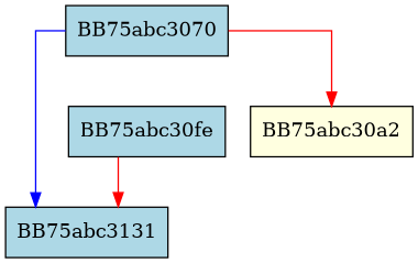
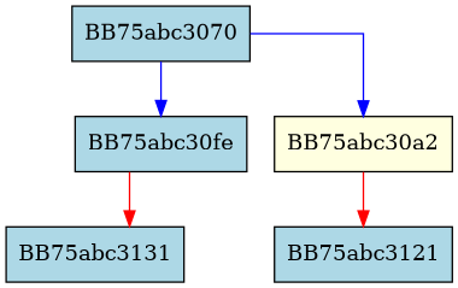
  digraph {
    splines=ortho
    node [fillcolor=lightblue shape=box style=filled]
    edge [color=blue]
    BB75abc3070
    BB75abc3131
    BB75abc30a2 [fillcolor=lightyellow]
+   BB75abc3121
    BB75abc30fe
-   BB75abc3070 -> BB75abc3131
-   BB75abc3070 -> BB75abc30a2 [color=red]
+   BB75abc3070 -> BB75abc30fe
+   BB75abc3070 -> BB75abc30a2
+   BB75abc30a2 -> BB75abc3121 [color=red]
    BB75abc30fe -> BB75abc3131 [color=red]
  }
